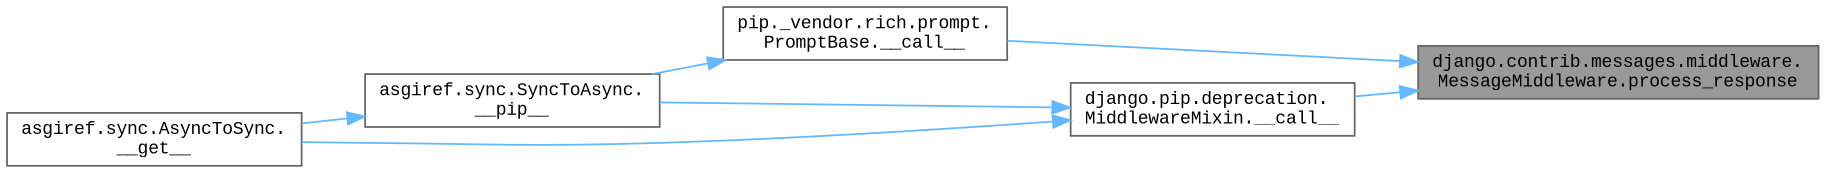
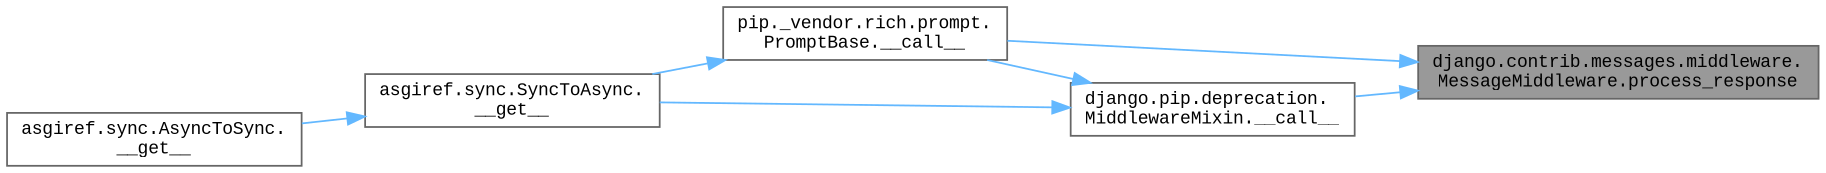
  digraph {
    fontname="Liberation Mono"
    rankdir=RL
    node [color=grey40 fillcolor=white fontname="Liberation Mono" fontsize=10 shape=box style=filled]
    edge [color=steelblue1 dir=back fontname="Liberation Mono" fontsize=10 labelfontname=Helvetica labelfontsize=10 style=solid]
    n1 [color=gray40 fillcolor=grey60 fontcolor=black height=0.2 label="django.contrib.messages.middleware.\lMessageMiddleware.process_response" width=0.4]
    n2 [height=0.2 label="django.pip.deprecation.\lMiddlewareMixin.__call__" width=0.4]
    n3 [height=0.2 label="pip._vendor.rich.prompt.\lPromptBase.__call__" width=0.4]
    n4 [height=0.2 label="asgiref.sync.AsyncToSync.\l__get__" width=0.4]
-   n5 [height=0.2 label="asgiref.sync.SyncToAsync.\l__pip__" width=0.4]
+   n5 [height=0.2 label="asgiref.sync.SyncToAsync.\l__get__" width=0.4]
    n1 -> n2
    n1 -> n3
-   n2 -> n4
+   n2 -> n3
    n2 -> n5
    n3 -> n5
    n5 -> n4
  }
